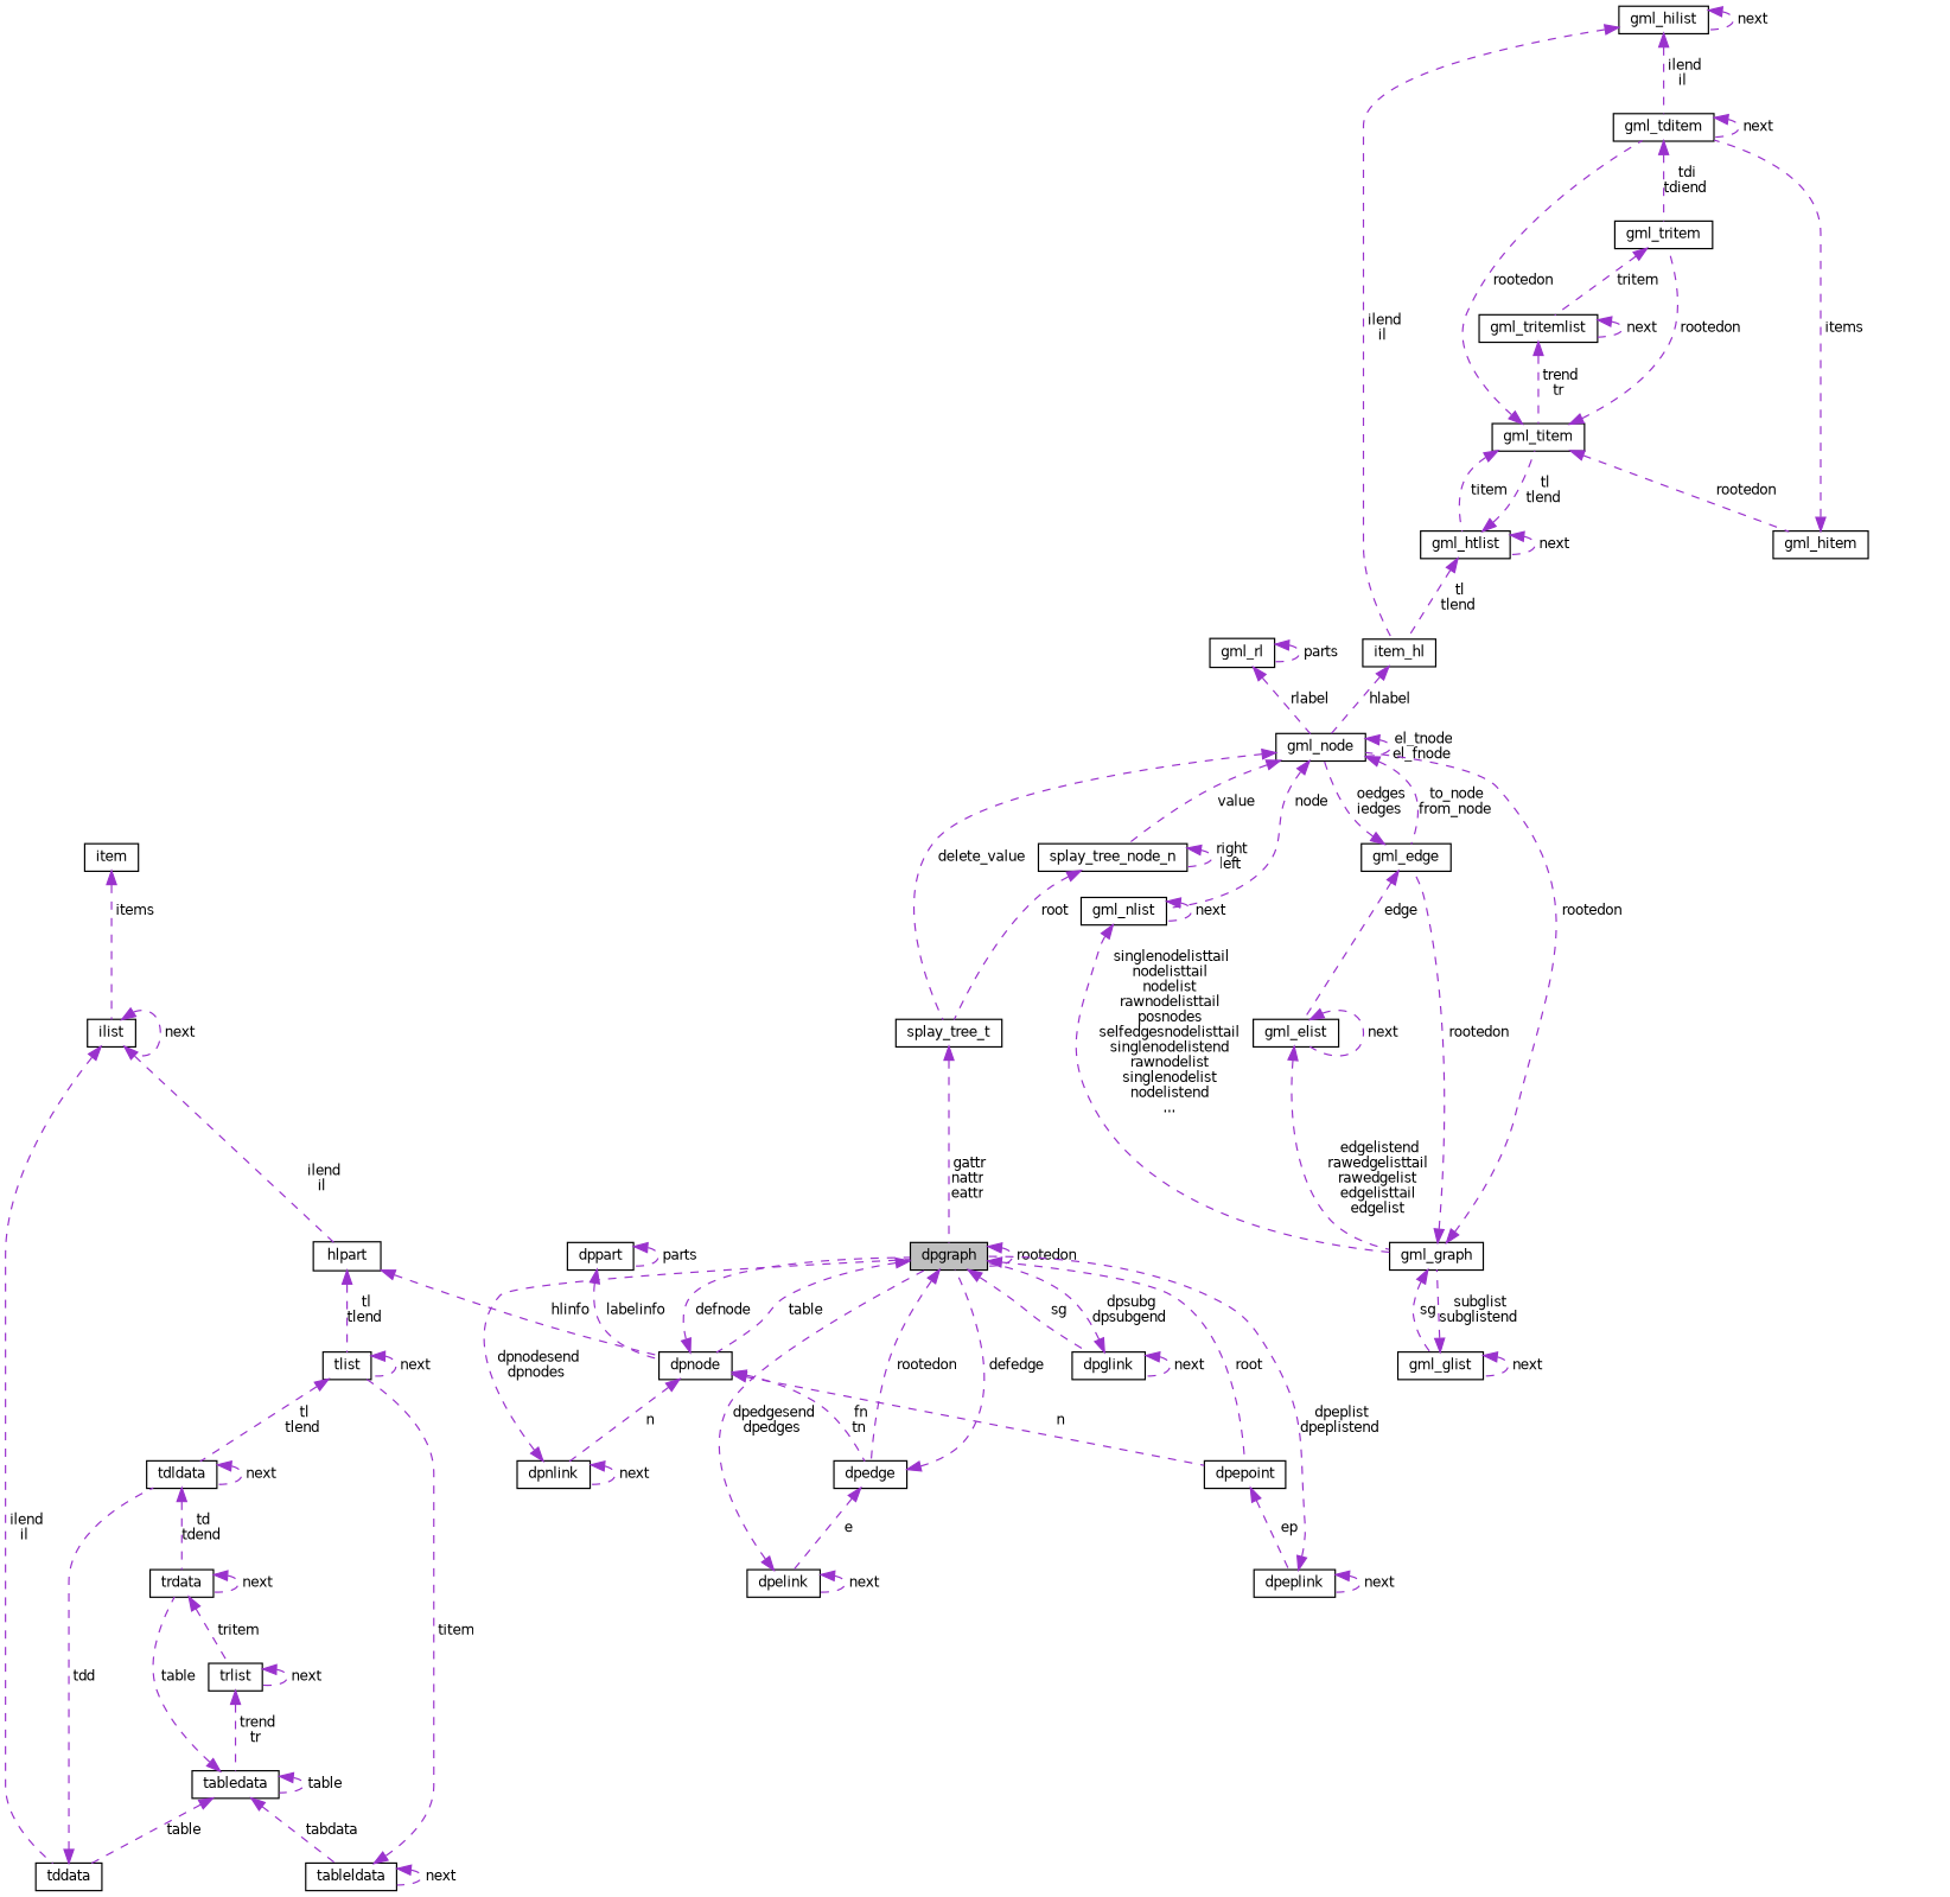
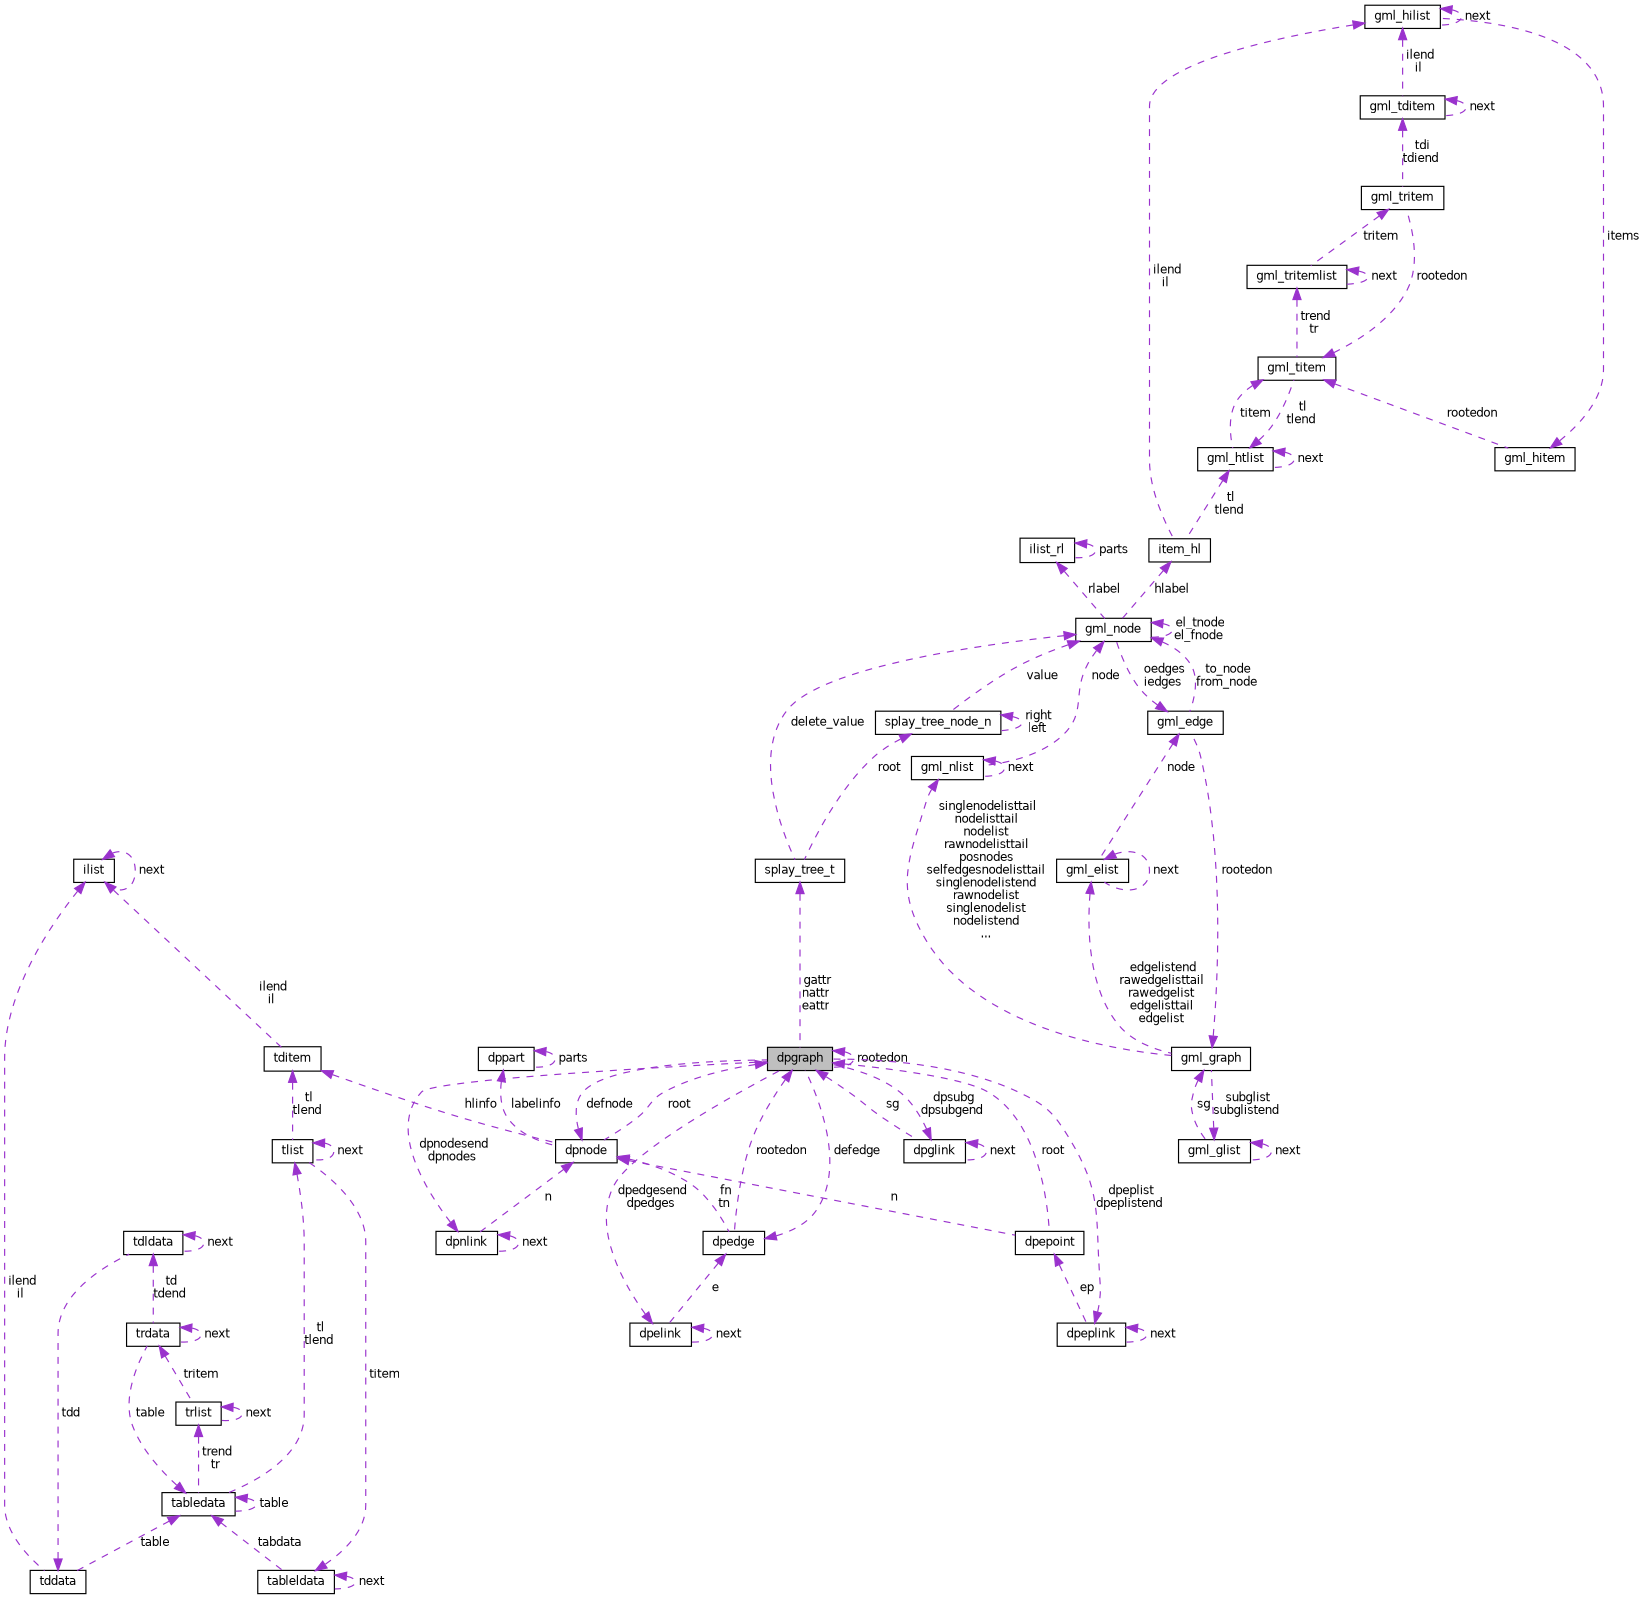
  digraph {
    node [color=black fillcolor=white fontname=Helvetica fontsize=10 shape=record style=filled]
    edge [color=darkorchid3 dir=back fontname=Helvetica fontsize=10 labelfontname=Helvetica labelfontsize=10 style=dashed]
    n1 [fillcolor=grey75 fontcolor=black height=0.2 label=dpgraph width=0.4]
    n2 [height=0.2 label=dpepoint width=0.4]
    n3 [height=0.2 label=dpnode width=0.4]
    n4 [height=0.2 label=dpedge width=0.4]
    n5 [height=0.2 label=dpglink width=0.4]
    n6 [height=0.2 label=dpeplink width=0.4]
    n7 [height=0.2 label=dpnlink width=0.4]
    n8 [height=0.2 label=dpelink width=0.4]
    n9 [height=0.2 label=splay_tree_t width=0.4]
    n10 [height=0.2 label=gml_node width=0.4]
    n11 [height=0.2 label=gml_edge width=0.4]
    n12 [height=0.2 label=gml_nlist width=0.4]
    n13 [height=0.2 label=splay_tree_node_n width=0.4]
    n14 [height=0.2 label=gml_elist width=0.4]
    n15 [height=0.2 label=gml_graph width=0.4]
-   n16 [height=0.2 label=gml_rl width=0.4]
+   n16 [height=0.2 label=ilist_rl width=0.4]
    n17 [height=0.2 label=gml_glist width=0.4]
    n18 [height=0.2 label=item_hl width=0.4]
    n19 [height=0.2 label=gml_hilist width=0.4]
    n20 [height=0.2 label=gml_tditem width=0.4]
    n21 [height=0.2 label=gml_tritem width=0.4]
    n22 [height=0.2 label=gml_hitem width=0.4]
    n23 [height=0.2 label=gml_titem width=0.4]
    n24 [height=0.2 label=gml_htlist width=0.4]
    n25 [height=0.2 label=gml_tritemlist width=0.4]
-   n26 [height=0.2 label=hlpart width=0.4]
+   n26 [height=0.2 label=tditem width=0.4]
    n27 [height=0.2 label=tlist width=0.4]
    n28 [height=0.2 label=ilist width=0.4]
    n29 [height=0.2 label=tddata width=0.4]
    n30 [height=0.2 label=tdldata width=0.4]
-   n31 [height=0.2 label=item width=0.4]
    n32 [height=0.2 label=tabledata width=0.4]
    n33 [height=0.2 label=tableldata width=0.4]
    n34 [height=0.2 label=trdata width=0.4]
    n35 [height=0.2 label=trlist width=0.4]
    n36 [height=0.2 label=dppart width=0.4]
    n1 -> n1 [label=" rootedon"]
    n1 -> n2 [label=" root"]
-   n1 -> n3 [label=" table"]
+   n1 -> n3 [label=" root"]
    n1 -> n4 [label=" rootedon"]
    n1 -> n5 [label=" sg"]
    n2 -> n6 [label=" ep"]
    n3 -> n1 [label=" defnode"]
    n3 -> n2 [label=" n"]
    n3 -> n4 [label=" fn\ntn"]
    n3 -> n7 [label=" n"]
    n4 -> n1 [label=" defedge"]
    n4 -> n8 [label=" e"]
    n5 -> n1 [label=" dpsubg\ndpsubgend"]
    n5 -> n5 [label=" next"]
    n6 -> n1 [label=" dpeplist\ndpeplistend"]
    n6 -> n6 [label=" next"]
    n7 -> n1 [label=" dpnodesend\ndpnodes"]
    n7 -> n7 [label=" next"]
    n8 -> n1 [label=" dpedgesend\ndpedges"]
    n8 -> n8 [label=" next"]
    n9 -> n1 [label=" gattr\nnattr\neattr"]
    n10 -> n9 [label=" delete_value"]
    n10 -> n10 [label=" el_tnode\nel_fnode"]
    n10 -> n11 [label=" to_node\nfrom_node"]
    n10 -> n12 [label=" node"]
    n10 -> n13 [label=" value"]
    n11 -> n10 [label=" oedges\niedges"]
-   n11 -> n14 [label=" edge"]
+   n11 -> n14 [label=" node"]
    n12 -> n12 [label=" next"]
    n12 -> n15 [label=" singlenodelisttail\nnodelisttail\nnodelist\nrawnodelisttail\nposnodes\nselfedgesnodelisttail\nsinglenodelistend\nrawnodelist\nsinglenodelist\nnodelistend\n..."]
    n13 -> n9 [label=" root"]
    n13 -> n13 [label=" right\nleft"]
    n14 -> n14 [label=" next"]
    n14 -> n15 [label=" edgelistend\nrawedgelisttail\nrawedgelist\nedgelisttail\nedgelist"]
-   n15 -> n10 [label=" rootedon"]
    n15 -> n11 [label=" rootedon"]
    n15 -> n17 [label=" sg"]
    n16 -> n10 [label=" rlabel"]
    n16 -> n16 [label=" parts"]
    n17 -> n15 [label=" subglist\nsubglistend"]
    n17 -> n17 [label=" next"]
    n18 -> n10 [label=" hlabel"]
    n19 -> n18 [label=" ilend\nil"]
    n19 -> n19 [label=" next"]
    n19 -> n20 [label=" ilend\nil"]
    n20 -> n20 [label=" next"]
    n20 -> n21 [label=" tdi\ntdiend"]
    n21 -> n25 [label=" tritem"]
-   n22 -> n20 [label=" items"]
-   n23 -> n20 [label=" rootedon"]
+   n22 -> n19 [label=" items"]
    n23 -> n21 [label=" rootedon"]
    n23 -> n22 [label=" rootedon"]
    n23 -> n24 [label=" titem"]
    n24 -> n18 [label=" tl\ntlend"]
    n24 -> n23 [label=" tl\ntlend"]
    n24 -> n24 [label=" next"]
    n25 -> n23 [label=" trend\ntr"]
    n25 -> n25 [label=" next"]
    n26 -> n3 [label=" hlinfo"]
    n26 -> n27 [label=" tl\ntlend"]
    n27 -> n27 [label=" next"]
-   n27 -> n30 [label=" tl\ntlend"]
+   n27 -> n32 [label=" tl\ntlend"]
    n28 -> n26 [label=" ilend\nil"]
    n28 -> n28 [label=" next"]
    n28 -> n29 [label=" ilend\nil"]
    n29 -> n30 [label=" tdd"]
    n30 -> n30 [label=" next"]
    n30 -> n34 [label=" td\ntdend"]
-   n31 -> n28 [label=" items"]
    n32 -> n29 [label=" table"]
    n32 -> n32 [label=" table"]
    n32 -> n33 [label=" tabdata"]
    n32 -> n34 [label=" table"]
    n33 -> n27 [label=" titem"]
    n33 -> n33 [label=" next"]
    n34 -> n34 [label=" next"]
    n34 -> n35 [label=" tritem"]
    n35 -> n32 [label=" trend\ntr"]
    n35 -> n35 [label=" next"]
    n36 -> n3 [label=" labelinfo"]
    n36 -> n36 [label=" parts"]
  }
